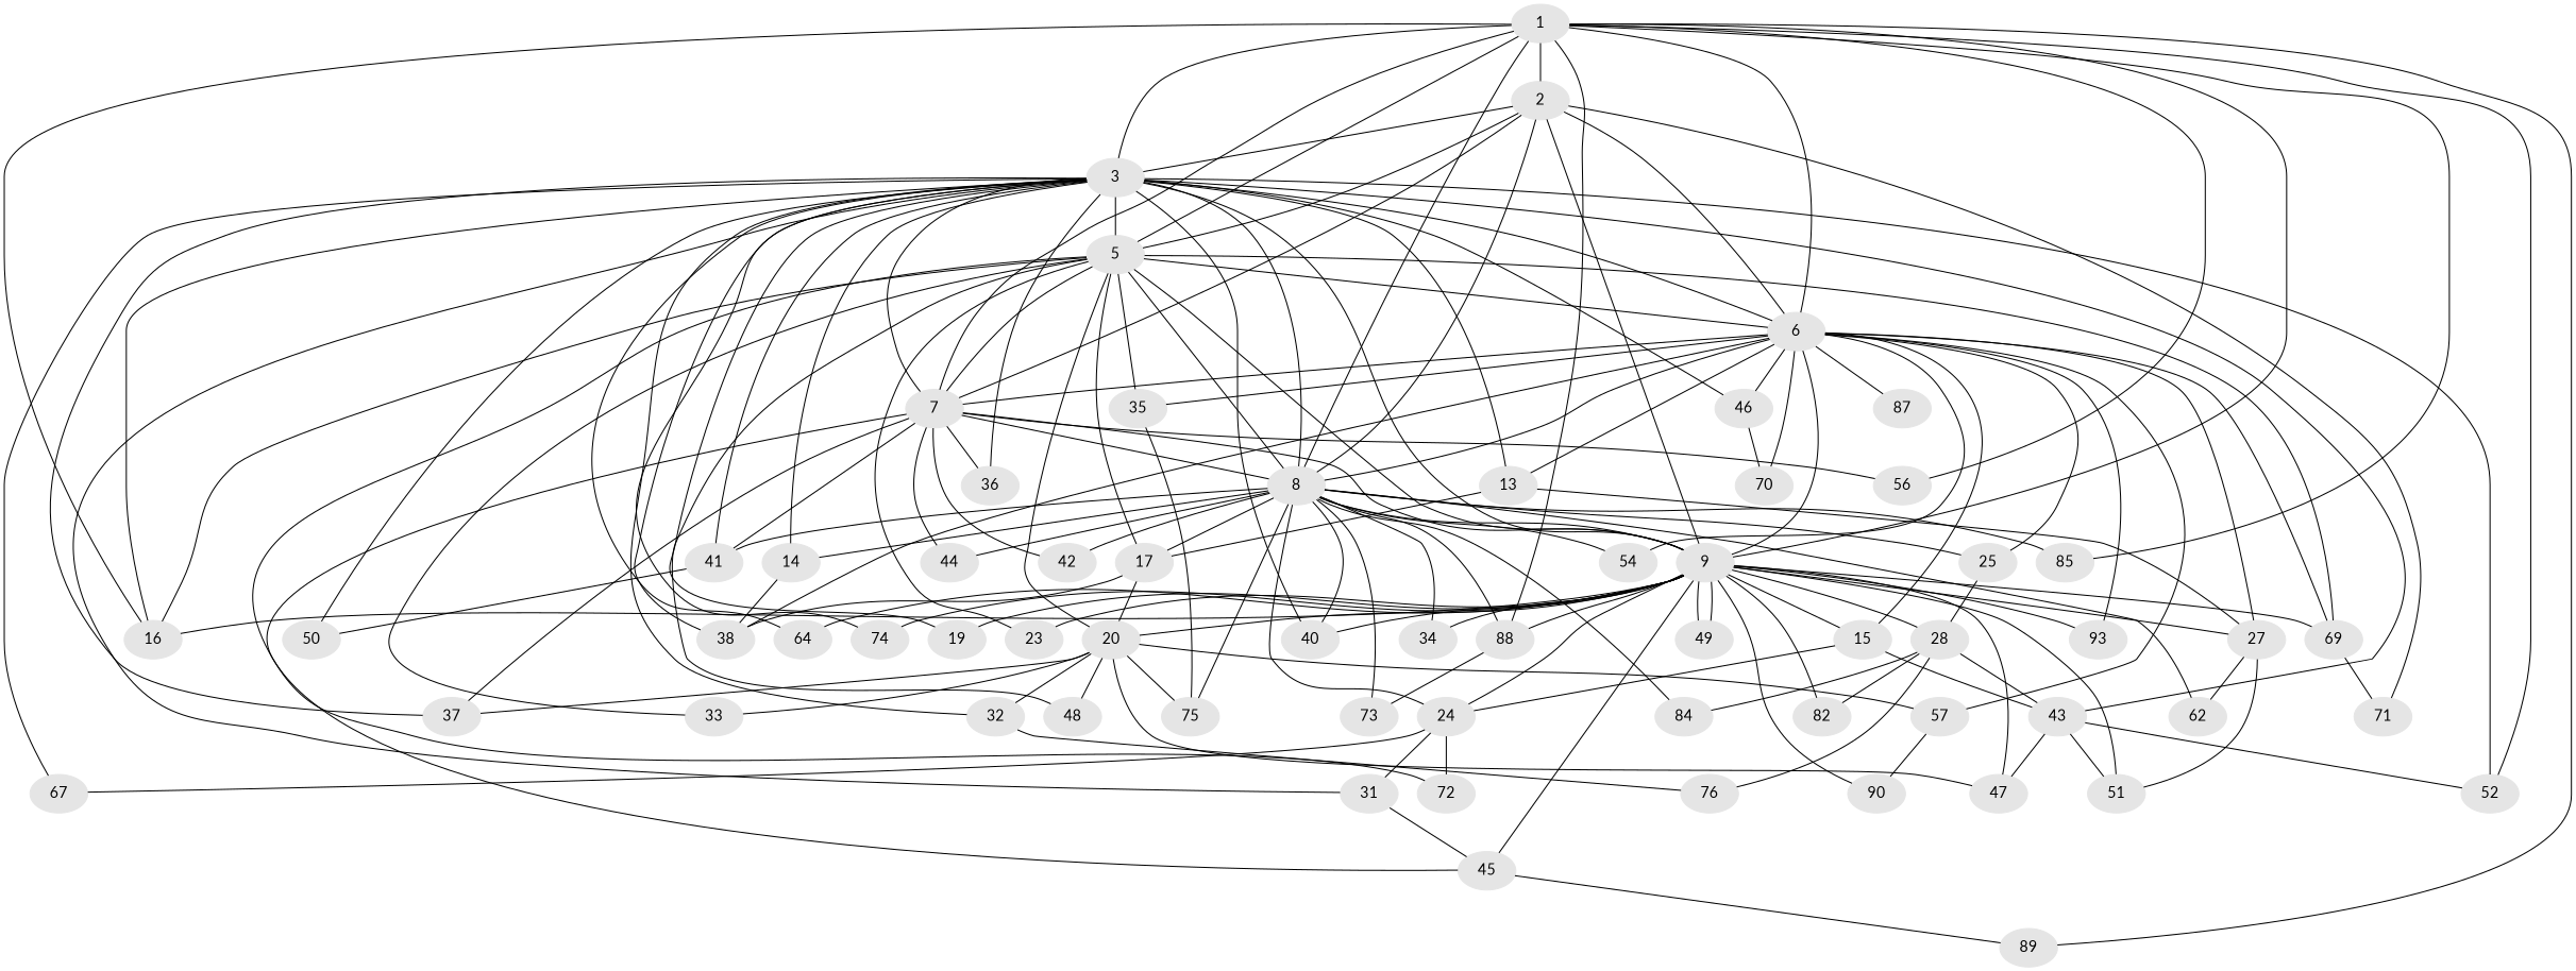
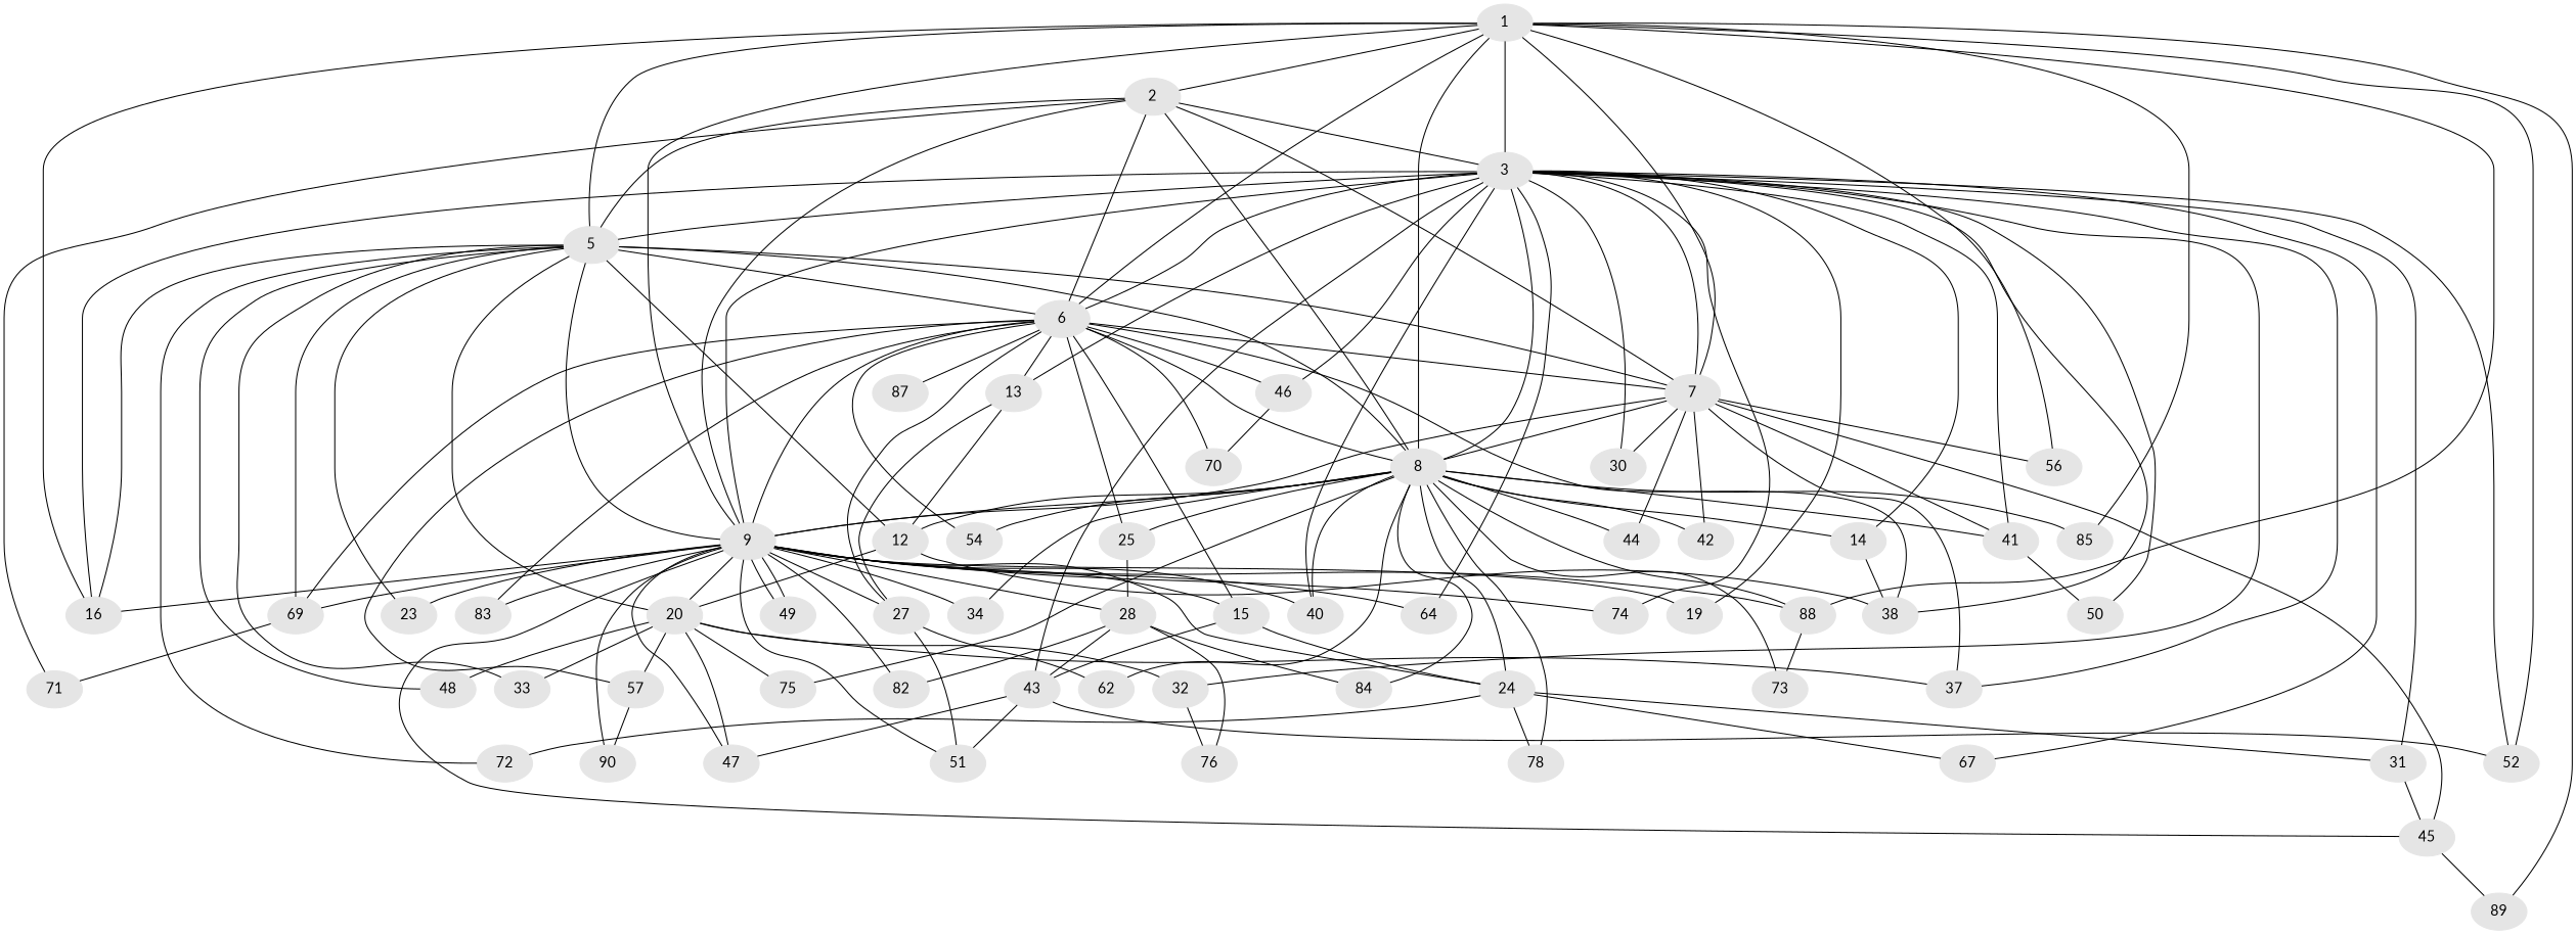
  graph {
    fontname=Lato
    node [color=gray90 fontname=Lato style=filled]
    edge [fontname=Lato]
    1 [super="+22"]
    2
    3 [super="+4"]
    5 [super="+10"]
    6 [super="+11"]
    7 [super="+29"]
    8 [super="+12"]
    9 [super="+61"]
    16 [super="+26"]
    n10 [label=88 super="+21"]
    52 [super="+60"]
    56
    85
    89
    71
    13 [super="+80"]
    14
    19
    31
    32
-   36
+   36 [label=30]
    37 [super="+79"]
    38 [super="+63"]
    40 [super="+81"]
    41 [super="+69"]
    43 [super="+66"]
    46
    50
    64
    67
    74 [super="+88"]
-   17 [super="+58"]
+   17 [super="+58" label=12]
    20 [super="+59"]
    23
    33
-   35 [super="+77"]
    n37 [label=69 super="+55"]
    48
    72
    15
    25
    27 [super="+68"]
    54
    57
    70
-   83 [label=93]
+   83
    87
    42
    44
    45 [super="+86"]
    24 [super="+65"]
    34
    62
    73
    75
+   78
    84
    28 [super="+53"]
    47
    49
    51 [super="+91"]
    82
    90
    76
    1 -- 2
    1 -- 3 [weight=2]
    1 -- 5 [weight=2]
    1 -- 6
    1 -- 7
    1 -- 8
    1 -- 9
    1 -- 16
    1 -- n10
    1 -- 52
    1 -- 56
    1 -- 85
    1 -- 89
    2 -- 3 [weight=2]
    2 -- 5 [weight=2]
    2 -- 6
    2 -- 7
    2 -- 8
    2 -- 9
    2 -- 71
    3 -- 5 [weight=4]
    3 -- 6 [weight=2]
    3 -- 7 [weight=2]
    3 -- 8 [weight=2]
    3 -- 9 [weight=3]
    3 -- 16
    3 -- 52
    3 -- 13
    3 -- 14
    3 -- 19
    3 -- 31
    3 -- 32
    3 -- 36
    3 -- 37
    3 -- 38
    3 -- 40
    3 -- 41
    3 -- 43
    3 -- 46
    3 -- 50
    3 -- 64
    3 -- 67
    3 -- 74
    5 -- 6 [weight=2]
    5 -- 7 [weight=3]
    5 -- 8 [weight=2]
    5 -- 9 [weight=2]
    5 -- 16
    5 -- 17
    5 -- 20
    5 -- 23
    5 -- 33
-   5 -- 35
    5 -- n37
    5 -- 48
    5 -- 72
    6 -- 7
    6 -- 8
    6 -- 9 [weight=2]
    6 -- 13
    6 -- 38
    6 -- 46
-   6 -- 35
    6 -- n37
    6 -- 15
    6 -- 25
    6 -- 27
    6 -- 54
    6 -- 57
    6 -- 70
    6 -- 83
    6 -- 87
    7 -- 8
    7 -- 9
    7 -- 56
    7 -- 36
    7 -- 37
    7 -- 41
    7 -- 42
    7 -- 44
    7 -- 45
    8 -- 9 [weight=2]
    8 -- n10
    8 -- 85
    8 -- 14
    8 -- 40
    8 -- 41
    8 -- 17
    8 -- 25
    8 -- 54
    8 -- 42
    8 -- 44
    8 -- 24
    8 -- 34
    8 -- 62
    8 -- 73
    8 -- 75
+   8 -- 78
    8 -- 84
    9 -- 16
    9 -- n10
    9 -- 19
    9 -- 40
    9 -- 64
    9 -- 74 [weight=2]
    9 -- 20
    9 -- 23
    9 -- n37
    9 -- 15
    9 -- 27
    9 -- 83
    9 -- 45
    9 -- 24
    9 -- 34
    9 -- 28
    9 -- 47
    9 -- 49
    9 -- 49
    9 -- 51
    9 -- 82
    9 -- 90
    n10 -- 73
    13 -- 17
    13 -- 27
    14 -- 38
    31 -- 45
    32 -- 76
    41 -- 50
    43 -- 52
    43 -- 47
    43 -- 51
    46 -- 70
    17 -- 38
    17 -- 20
    20 -- 32
    20 -- 37
    20 -- 33
    20 -- 48
    20 -- 57
    20 -- 75
    20 -- 47
-   35 -- 75
    n37 -- 71
    15 -- 43
    15 -- 24
    25 -- 28
    27 -- 62
    27 -- 51
    57 -- 90
    45 -- 89
    24 -- 31
    24 -- 67
    24 -- 72
+   24 -- 78
    28 -- 43
    28 -- 84
    28 -- 82
    28 -- 76
  }
